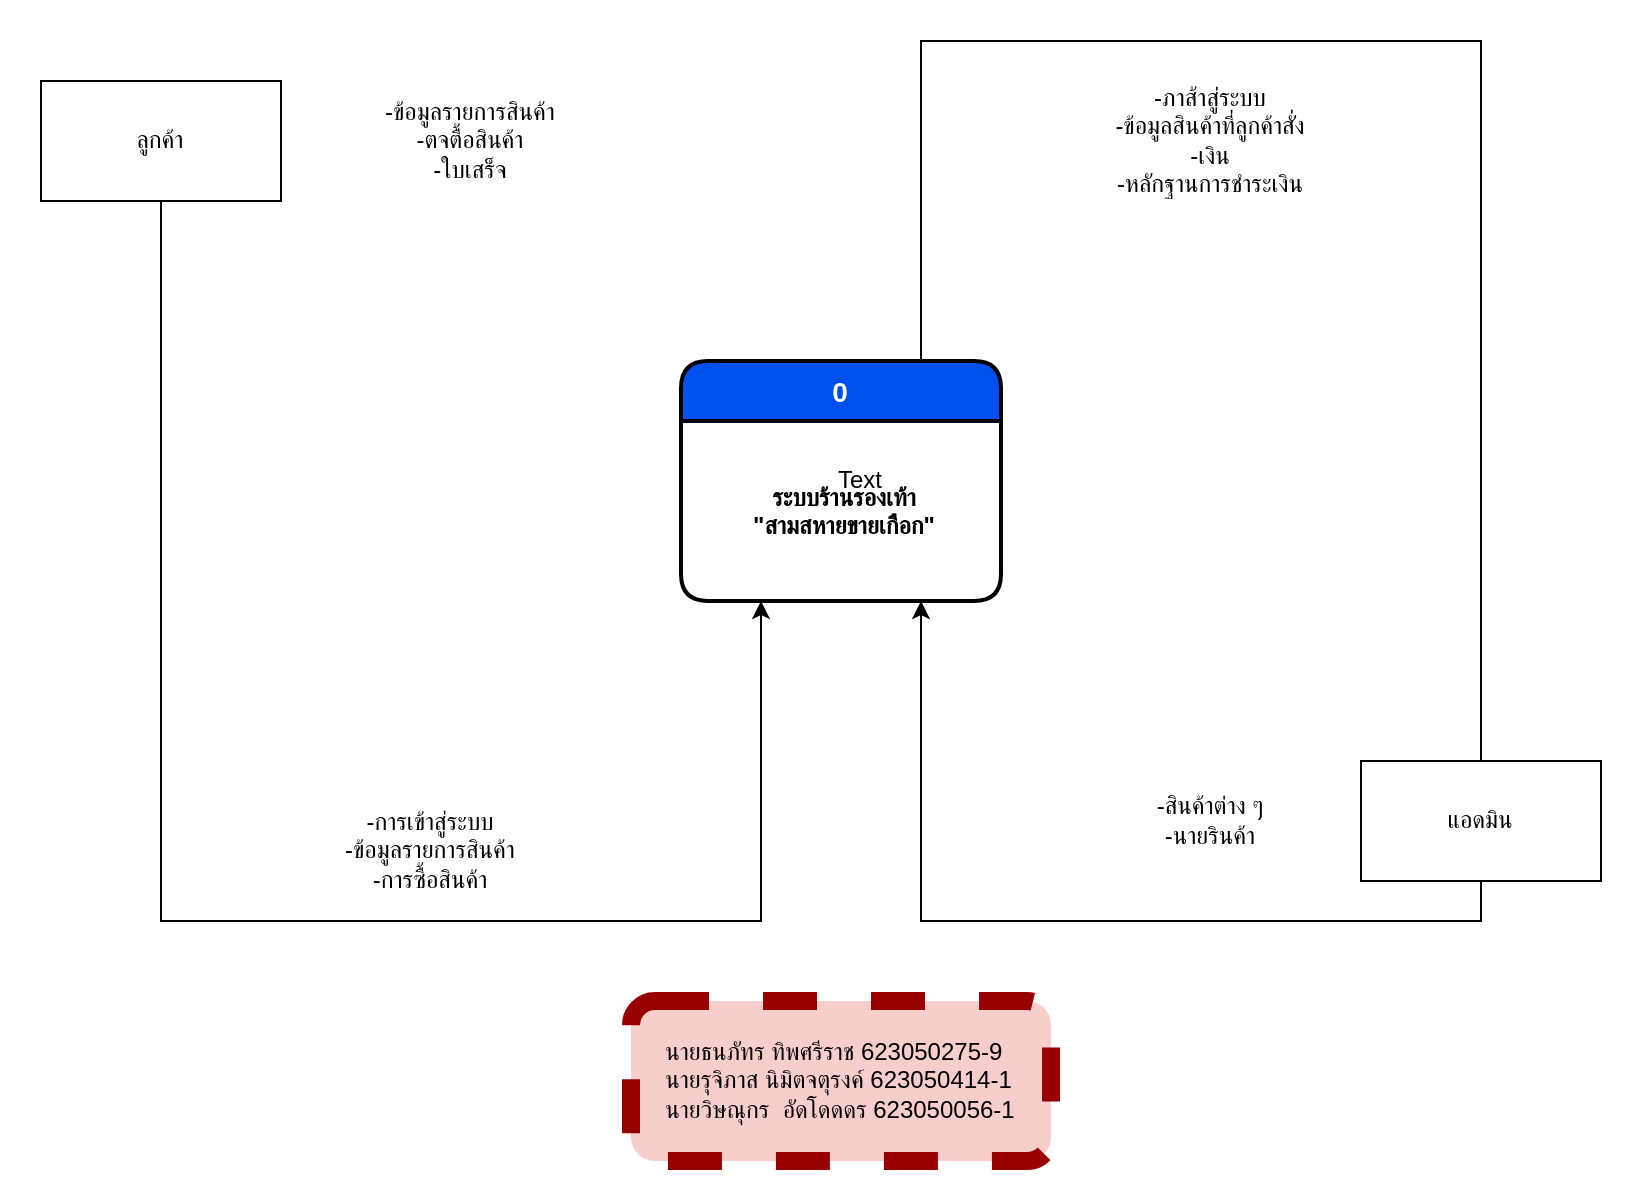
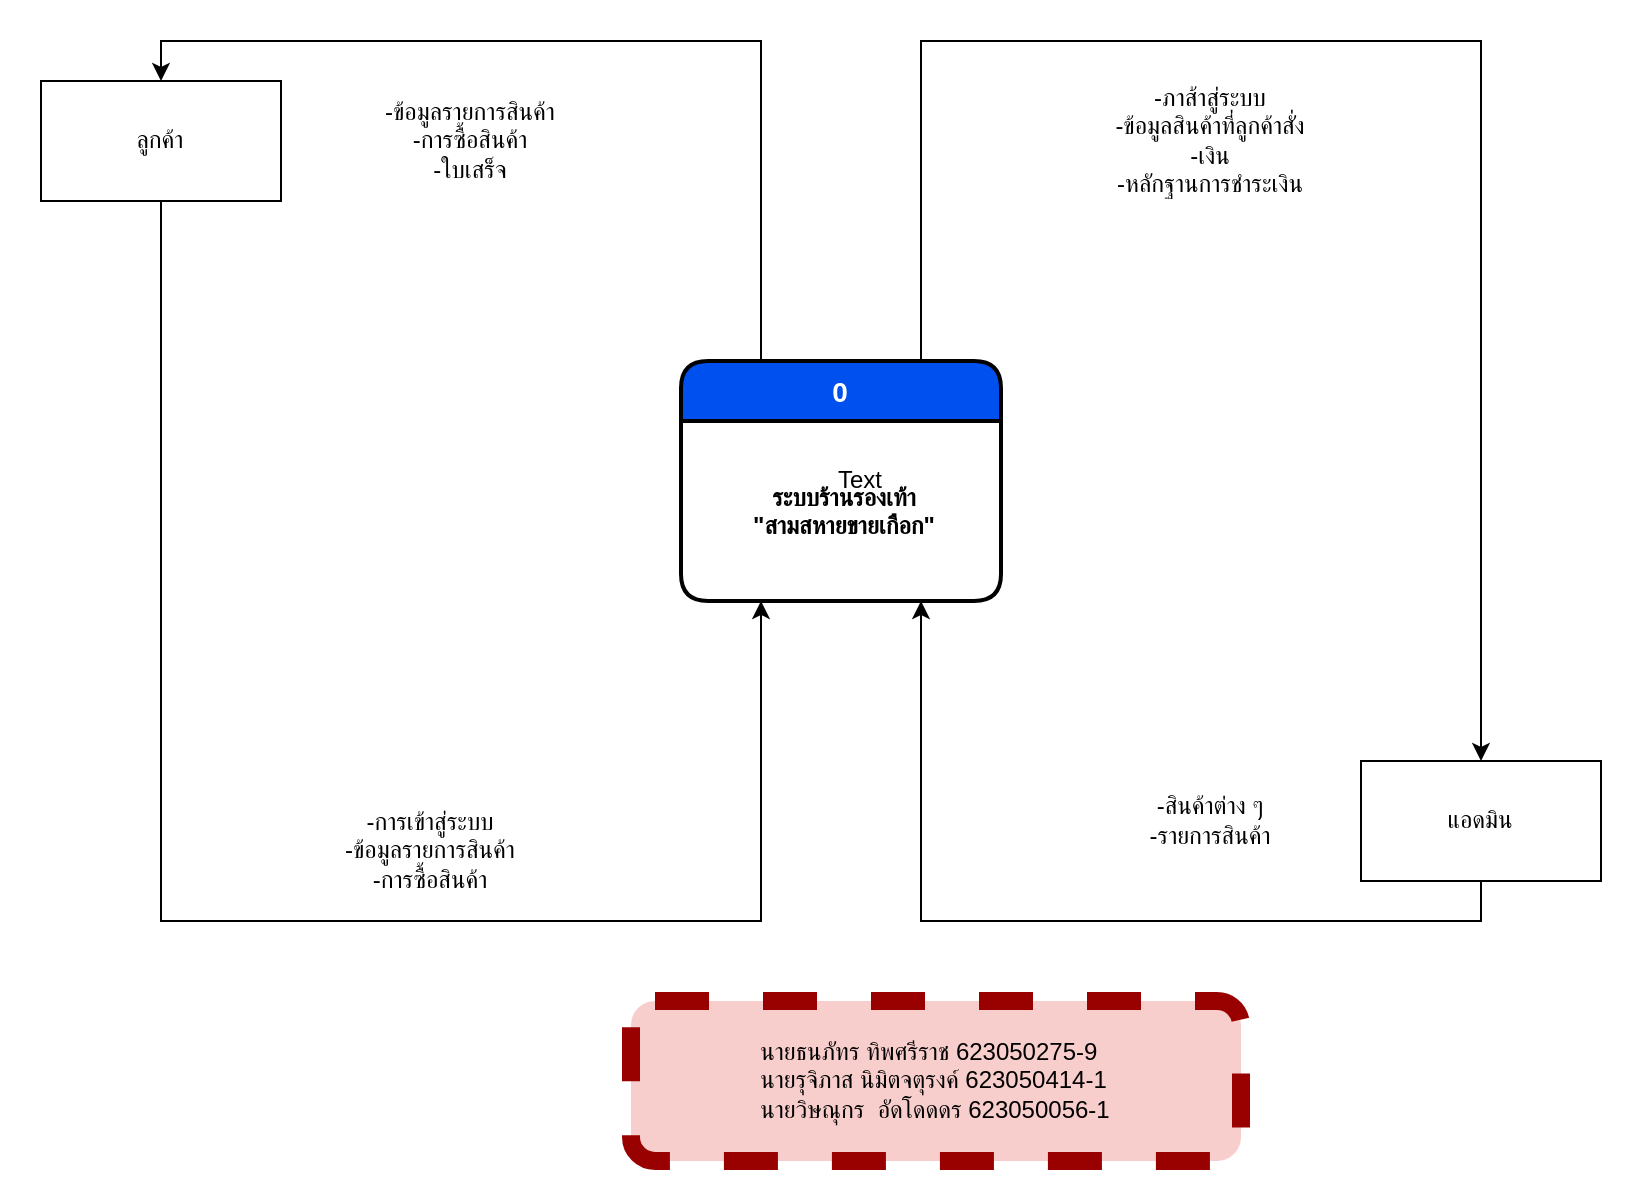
  <mxCell id="0" />
  <mxCell id="1" parent="0" />
- <mxCell id="3" style="edgeStyle=orthogonalEdgeStyle;rounded=0;orthogonalLoop=1;jettySize=auto;html=1;exitX=0.75;exitY=0;exitDx=0;exitDy=0;entryX=0.5;entryY=0;entryDx=0;entryDy=0;endArrow=none;" edge="1" parent="1" source="4" target="9"><mxGeometry relative="1" as="geometry"><Array as="points"><mxPoint x="460" y="20" /><mxPoint x="740" y="20" /></Array></mxGeometry></mxCell>
+ <mxCell id="2" style="edgeStyle=orthogonalEdgeStyle;rounded=0;orthogonalLoop=1;jettySize=auto;html=1;exitX=0.25;exitY=0;exitDx=0;exitDy=0;entryX=0.5;entryY=0;entryDx=0;entryDy=0;" edge="1" parent="1" source="4" target="7"><mxGeometry relative="1" as="geometry" /></mxCell>
+ <mxCell id="3" style="edgeStyle=orthogonalEdgeStyle;rounded=0;orthogonalLoop=1;jettySize=auto;html=1;exitX=0.75;exitY=0;exitDx=0;exitDy=0;entryX=0.5;entryY=0;entryDx=0;entryDy=0;" edge="1" parent="1" source="4" target="9"><mxGeometry relative="1" as="geometry"><Array as="points"><mxPoint x="460" y="20" /><mxPoint x="740" y="20" /></Array></mxGeometry></mxCell>
  <mxCell id="4" value="0" style="swimlane;childLayout=stackLayout;horizontal=1;startSize=30;horizontalStack=0;rounded=1;fontSize=14;fontStyle=1;strokeWidth=2;resizeParent=0;resizeLast=1;shadow=0;dashed=0;align=center;fillColor=#0050ef;strokeColor=#000000;fontColor=#ffffff;verticalAlign=middle;" vertex="1" parent="1"><mxGeometry x="340" y="180" width="160" height="120" as="geometry" /></mxCell>
  <mxCell id="5" value="ระบบร้านรองเท้า&#10;&quot;สามสหายขายเกือก&quot;" style="align=center;strokeColor=none;fillColor=none;spacingLeft=4;fontSize=12;verticalAlign=middle;resizable=0;rotatable=0;part=1;fontStyle=1" vertex="1" parent="4"><mxGeometry y="30" width="160" height="90" as="geometry" /></mxCell>
  <mxCell id="6" style="edgeStyle=orthogonalEdgeStyle;rounded=0;orthogonalLoop=1;jettySize=auto;html=1;exitX=0.5;exitY=1;exitDx=0;exitDy=0;entryX=0.25;entryY=1;entryDx=0;entryDy=0;" edge="1" parent="1" source="7" target="5"><mxGeometry relative="1" as="geometry"><Array as="points"><mxPoint x="80" y="460" /><mxPoint x="380" y="460" /></Array></mxGeometry></mxCell>
  <mxCell id="7" value="ลูกค้า" style="rounded=0;whiteSpace=wrap;html=1;strokeColor=#000000;fillColor=#ffffff;gradientColor=none;align=center;" vertex="1" parent="1"><mxGeometry x="20" y="40" width="120" height="60" as="geometry" /></mxCell>
  <mxCell id="8" style="edgeStyle=orthogonalEdgeStyle;rounded=0;orthogonalLoop=1;jettySize=auto;html=1;exitX=0.5;exitY=1;exitDx=0;exitDy=0;entryX=0.75;entryY=1;entryDx=0;entryDy=0;" edge="1" parent="1" source="9" target="5"><mxGeometry relative="1" as="geometry"><Array as="points"><mxPoint x="740" y="460" /><mxPoint x="460" y="460" /></Array></mxGeometry></mxCell>
  <mxCell id="9" value="แอดมิน" style="rounded=0;whiteSpace=wrap;html=1;strokeColor=#000000;fillColor=#ffffff;gradientColor=none;align=center;" vertex="1" parent="1"><mxGeometry x="680" y="380" width="120" height="60" as="geometry" /></mxCell>
  <mxCell id="10" value="Text" style="text;html=1;strokeColor=none;fillColor=none;align=center;verticalAlign=middle;whiteSpace=wrap;rounded=0;" vertex="1" parent="1"><mxGeometry x="410" y="230" width="40" height="20" as="geometry" /></mxCell>
  <mxCell id="11" value="-การเข้าสู่ระบบ&lt;br&gt;-ข้อมูลรายการสินค้า&lt;br&gt;-การซื้อสินค้า" style="text;html=1;strokeColor=none;fillColor=none;align=center;verticalAlign=middle;whiteSpace=wrap;rounded=0;" vertex="1" parent="1"><mxGeometry x="90" y="380" width="250" height="90" as="geometry" /></mxCell>
- <mxCell id="12" value="-ข้อมูลรายการสินค้า&lt;br&gt;-ตจตื้อสินค้า&lt;br&gt;-ใบเสร็จ" style="text;html=1;strokeColor=none;fillColor=none;align=center;verticalAlign=middle;whiteSpace=wrap;rounded=0;" vertex="1" parent="1"><mxGeometry x="110" y="25" width="250" height="90" as="geometry" /></mxCell>
- <mxCell id="13" value="-สินค้าต่าง ๆ&lt;br&gt;-นายรินค้า" style="text;html=1;strokeColor=none;fillColor=none;align=center;verticalAlign=middle;whiteSpace=wrap;rounded=0;" vertex="1" parent="1"><mxGeometry x="480" y="365" width="250" height="90" as="geometry" /></mxCell>
+ <mxCell id="12" value="-ข้อมูลรายการสินค้า&lt;br&gt;-การซื้อสินค้า&lt;br&gt;-ใบเสร็จ" style="text;html=1;strokeColor=none;fillColor=none;align=center;verticalAlign=middle;whiteSpace=wrap;rounded=0;" vertex="1" parent="1"><mxGeometry x="110" y="25" width="250" height="90" as="geometry" /></mxCell>
+ <mxCell id="13" value="-สินค้าต่าง ๆ&lt;br&gt;-รายการสินค้า" style="text;html=1;strokeColor=none;fillColor=none;align=center;verticalAlign=middle;whiteSpace=wrap;rounded=0;" vertex="1" parent="1"><mxGeometry x="480" y="365" width="250" height="90" as="geometry" /></mxCell>
  <mxCell id="14" value="-ภาส้าสู่ระบบ&lt;br&gt;-ข้อมูลสินค้าที่ลูกค้าสั่ง&lt;br&gt;-เงิน&lt;br&gt;-หลักฐานการชำระเงิน" style="text;html=1;strokeColor=none;fillColor=none;align=center;verticalAlign=middle;whiteSpace=wrap;rounded=0;" vertex="1" parent="1"><mxGeometry x="480" y="25" width="250" height="90" as="geometry" /></mxCell>
- <mxCell id="15" value="&lt;div style=&quot;text-align: left&quot;&gt;&lt;span&gt;นายธนภัทร ทิพศรีราช 623050275-9&lt;/span&gt;&lt;/div&gt;&lt;div style=&quot;text-align: left&quot;&gt;&lt;span style=&quot;text-indent: 0.5in&quot;&gt;นายรุจิภาส นิมิตจตุรงค์ 623050414-1&lt;/span&gt;&lt;/div&gt;&lt;div style=&quot;text-align: left&quot;&gt;&lt;span style=&quot;text-indent: 0.5in&quot;&gt;นายวิษณุกร&lt;/span&gt;&lt;span style=&quot;text-indent: 0.5in&quot;&gt;&amp;nbsp; &lt;/span&gt;&lt;span style=&quot;text-indent: 0.5in&quot;&gt;อัดโดดดร&lt;/span&gt;&lt;span style=&quot;text-indent: 0.5in&quot;&gt;&amp;nbsp;&lt;/span&gt;&lt;span style=&quot;text-indent: 0.5in&quot;&gt;623050056-1&lt;/span&gt;&lt;/div&gt;" style="rounded=1;whiteSpace=wrap;html=1;strokeColor=#990000;fillColor=#f8cecc;align=center;dashed=1;strokeWidth=9;" vertex="1" parent="1"><mxGeometry x="315" y="500" width="210" height="80" as="geometry" /></mxCell>
+ <mxCell id="15" value="&lt;div style=&quot;text-align: left&quot;&gt;&lt;span&gt;นายธนภัทร ทิพศรีราช 623050275-9&lt;/span&gt;&lt;/div&gt;&lt;div style=&quot;text-align: left&quot;&gt;&lt;span style=&quot;text-indent: 0.5in&quot;&gt;นายรุจิภาส นิมิตจตุรงค์ 623050414-1&lt;/span&gt;&lt;/div&gt;&lt;div style=&quot;text-align: left&quot;&gt;&lt;span style=&quot;text-indent: 0.5in&quot;&gt;นายวิษณุกร&lt;/span&gt;&lt;span style=&quot;text-indent: 0.5in&quot;&gt;&amp;nbsp; &lt;/span&gt;&lt;span style=&quot;text-indent: 0.5in&quot;&gt;อัดโดดดร&lt;/span&gt;&lt;span style=&quot;text-indent: 0.5in&quot;&gt;&amp;nbsp;&lt;/span&gt;&lt;span style=&quot;text-indent: 0.5in&quot;&gt;623050056-1&lt;/span&gt;&lt;/div&gt;" style="rounded=1;whiteSpace=wrap;html=1;strokeColor=#990000;fillColor=#f8cecc;align=center;dashed=1;strokeWidth=9;" vertex="1" parent="1"><mxGeometry x="315" y="500" width="305" height="80" as="geometry" /></mxCell>
